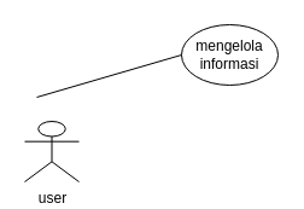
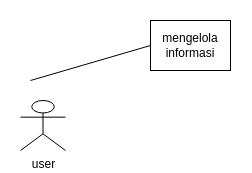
  <mxCell id="0" />
  <mxCell id="1" parent="0" />
  <mxCell id="2" value="user" style="shape=umlActor;verticalLabelPosition=bottom;verticalAlign=top;html=1;outlineConnect=0;rounded=1;" parent="1" vertex="1"><mxGeometry x="20" y="100" width="45" height="50" as="geometry" /></mxCell>
- <mxCell id="3" value="mengelola informasi" style="ellipse;whiteSpace=wrap;html=1;rounded=1;" parent="1" vertex="1"><mxGeometry x="150" y="20" width="80" height="50" as="geometry" /></mxCell>
+ <mxCell id="3" value="mengelola informasi" style="whiteSpace=wrap;html=1;rounded=0;" parent="1" vertex="1"><mxGeometry x="150" y="20" width="80" height="50" as="geometry" /></mxCell>
  <mxCell id="4" value="" style="endArrow=none;html=1;rounded=0;entryX=0;entryY=0.5;entryDx=0;entryDy=0;" parent="1" target="3" edge="1"><mxGeometry width="50" height="50" relative="1" as="geometry"><mxPoint x="30" y="80" as="sourcePoint" /><mxPoint x="170" y="-305" as="targetPoint" /><Array as="points" /></mxGeometry></mxCell>
